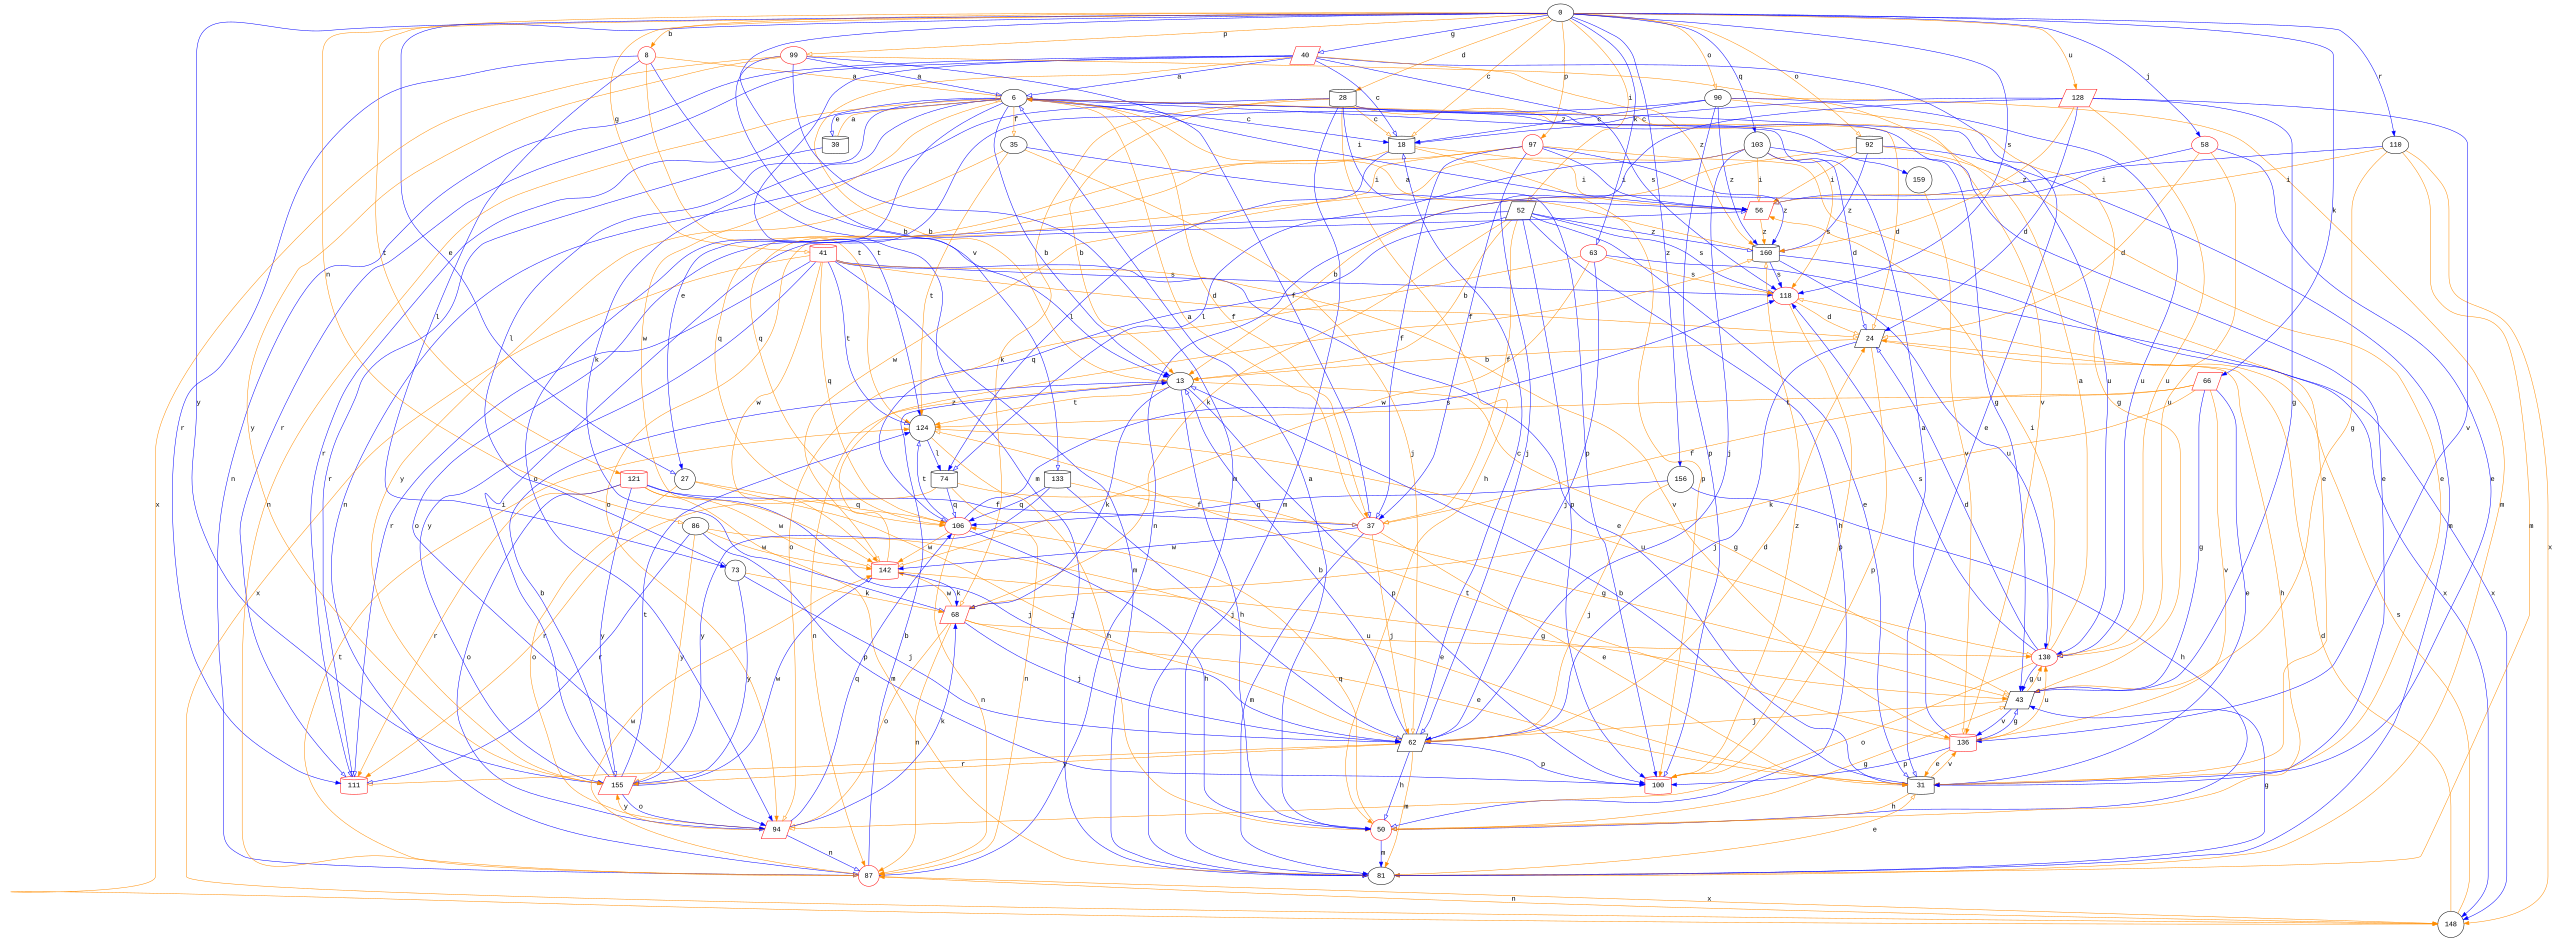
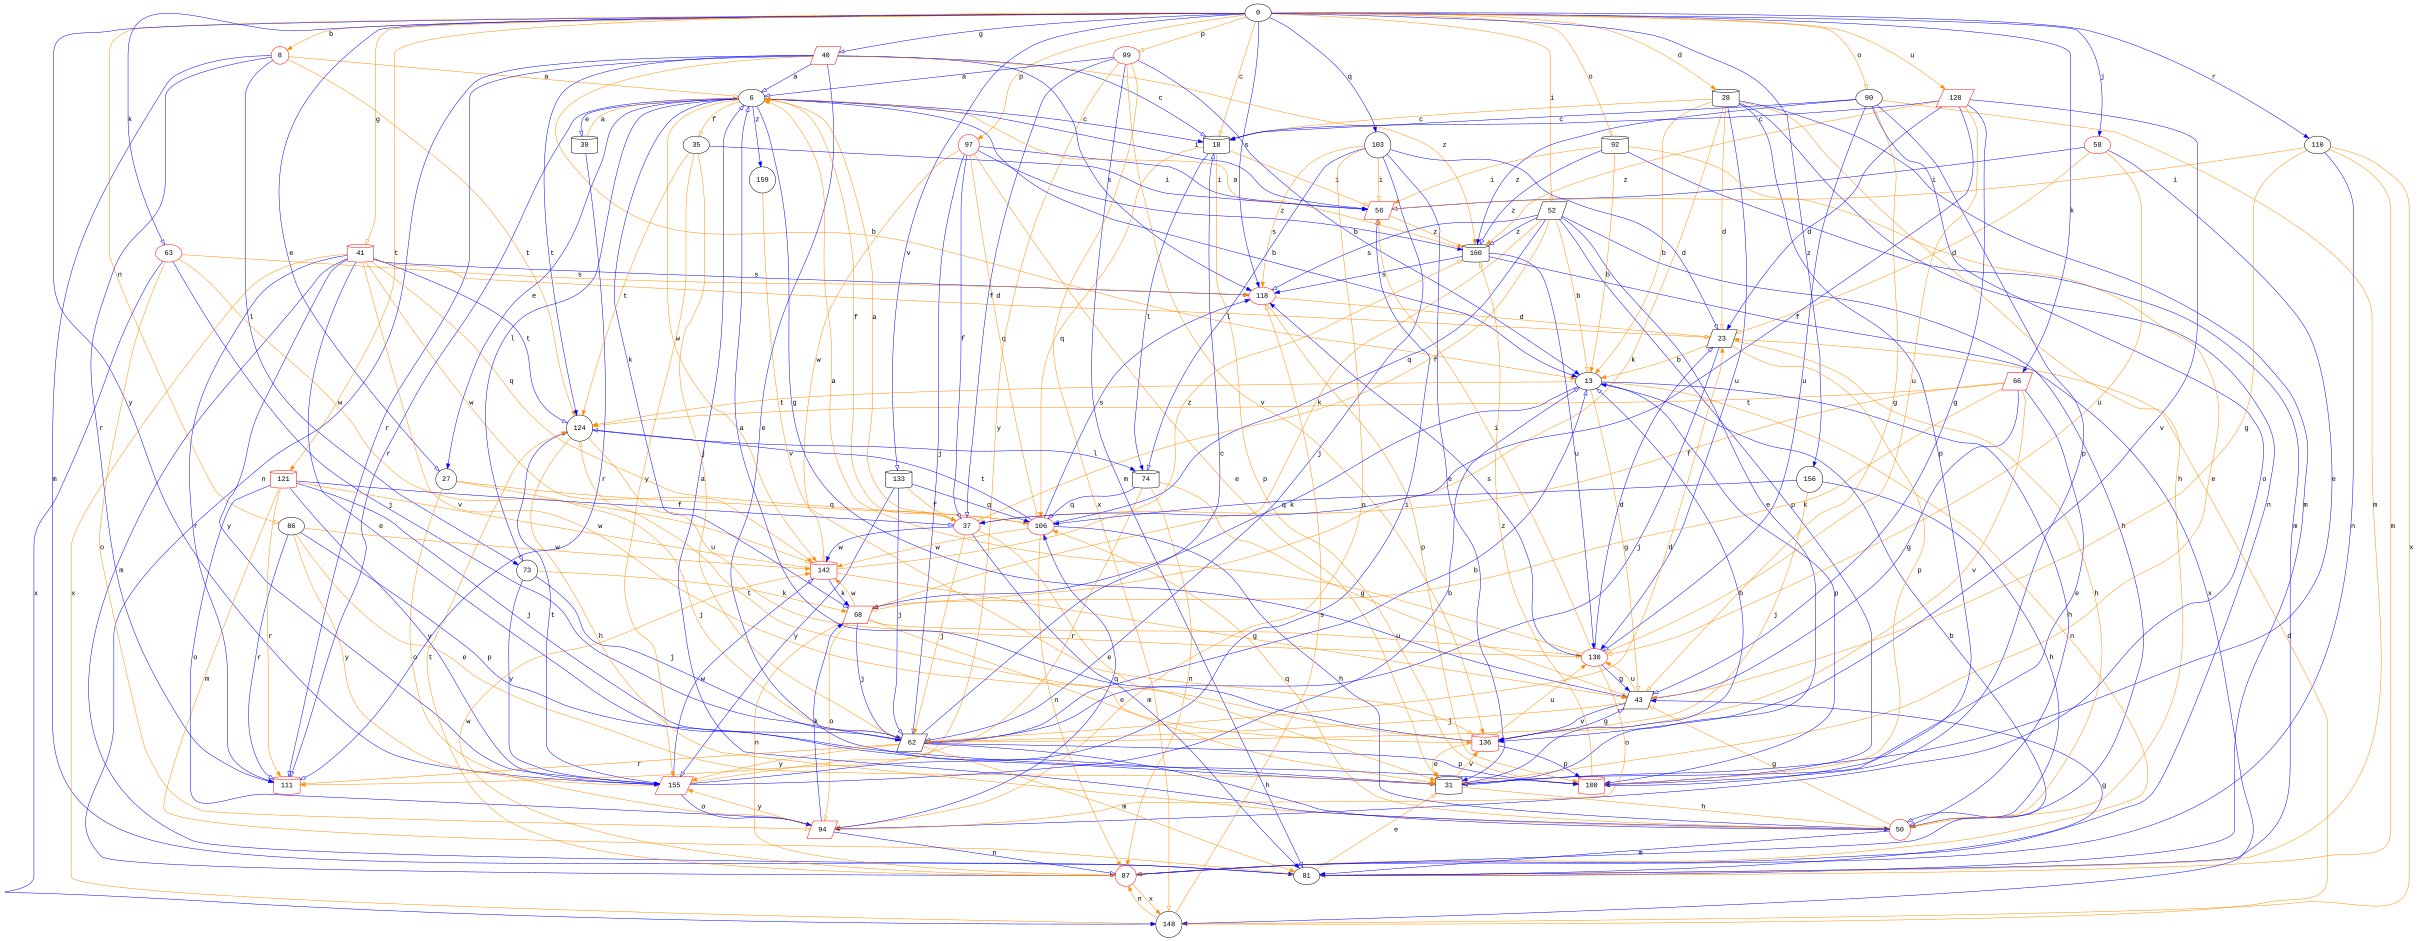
  strict digraph {
    fontname="Liberation Mono"
    node [color=black fontname="Liberation Mono" shape=ellipse]
    edge [arrowhead=normal color=blue fontname="Liberation Mono"]
    8 [color=red shape=circle]
    0
    18 [shape=cylinder]
    n4 [label=28 shape=cylinder]
    27 [shape=circle]
    40 [color=red shape=parallelogram]
    41 [color=red shape=cylinder]
    52 [shape=parallelogram]
    58 [color=red]
    63 [color=red]
    66 [color=red shape=parallelogram]
    86
    90
    92 [shape=cylinder]
    97 [color=red shape=circle]
    99 [color=red]
    103 [shape=circle]
    110
    118 [color=red]
    121 [color=red shape=cylinder]
    128 [color=red shape=parallelogram]
    133 [shape=cylinder]
    155 [color=red shape=parallelogram]
    156 [shape=circle]
    6
    73 [shape=circle]
    111 [color=red shape=cylinder]
    81
    124 [shape=circle]
    56 [color=red shape=parallelogram]
    100 [color=red shape=cylinder]
    74 [shape=cylinder]
    106 [color=red]
    13
    68 [color=red shape=parallelogram]
    87 [color=red shape=circle]
    50 [color=red shape=circle]
-   24 [shape=parallelogram]
+   24 [shape=parallelogram label=23]
    130 [color=red]
    62 [shape=parallelogram]
    94 [color=red shape=parallelogram]
    31 [shape=cylinder]
    160 [shape=cylinder]
    142 [color=red shape=cylinder]
    136 [color=red shape=cylinder]
    148 [shape=circle]
    37 [color=red]
    43 [shape=parallelogram]
    30 [shape=cylinder]
    35
    159 [shape=circle]
    8 -> 6 [arrowhead=onormal color=darkorange label=a]
    8 -> 73 [label=l]
    8 -> 111 [label=r]
    8 -> 81 [label=m]
    8 -> 124 [color=darkorange label=t]
    0 -> 8 [color=darkorange label=b]
    0 -> 18 [arrowhead=onormal color=darkorange label=c]
    0 -> n4 [color=darkorange label=d]
    0 -> 27 [arrowhead=onormal label=e]
    0 -> 40 [arrowhead=onormal label=g]
    0 -> 41 [arrowhead=onormal color=darkorange label=g]
    0 -> 52 [arrowhead=onormal color=darkorange label=i]
    0 -> 58 [label=j]
    0 -> 63 [arrowhead=onormal label=k]
    0 -> 66 [label=k]
    0 -> 86 [arrowhead=onormal color=darkorange label=n]
    0 -> 90 [arrowhead=onormal color=darkorange label=o]
    0 -> 92 [arrowhead=onormal color=darkorange label=o]
    0 -> 97 [color=darkorange label=p]
    0 -> 99 [arrowhead=onormal color=darkorange label=p]
    0 -> 103 [label=q]
    0 -> 110 [label=r]
    0 -> 118 [label=s]
    0 -> 121 [color=darkorange label=t]
    0 -> 128 [color=darkorange label=u]
    0 -> 133 [arrowhead=onormal label=v]
    0 -> 155 [label=y]
    0 -> 156 [label=z]
    18 -> 56 [arrowhead=onormal color=darkorange label=i]
    18 -> 100 [color=darkorange label=p]
    18 -> 74 [label=l]
    18 -> 106 [color=darkorange label=q]
    n4 -> 18 [arrowhead=onormal color=darkorange label=c]
    n4 -> 81 [label=m]
    n4 -> 100 [label=p]
    n4 -> 13 [color=darkorange label=b]
    n4 -> 68 [arrowhead=onormal color=darkorange label=k]
    n4 -> 87 [arrowhead=onormal label=n]
    n4 -> 50 [color=darkorange label=h]
    n4 -> 24 [arrowhead=onormal color=darkorange label=d]
    n4 -> 130 [label=u]
    27 -> 106 [color=darkorange label=q]
    27 -> 62 [arrowhead=onormal color=darkorange label=j]
    27 -> 94 [arrowhead=onormal color=darkorange label=o]
    40 -> 18 [arrowhead=onormal label=c]
    40 -> 118 [label=s]
    40 -> 6 [arrowhead=onormal label=a]
    40 -> 111 [arrowhead=onormal label=r]
    40 -> 124 [label=t]
    40 -> 13 [color=darkorange label=b]
    40 -> 87 [arrowhead=onormal label=n]
    40 -> 31 [arrowhead=onormal label=e]
    40 -> 160 [color=darkorange label=z]
    41 -> 118 [label=s]
    41 -> 155 [label=y]
    41 -> 111 [arrowhead=onormal label=r]
    41 -> 81 [arrowhead=onormal label=m]
    41 -> 124 [arrowhead=onormal label=t]
    41 -> 106 [arrowhead=onormal color=darkorange label=q]
    41 -> 24 [arrowhead=onormal color=darkorange label=d]
    41 -> 31 [label=e]
    41 -> 142 [color=darkorange label=w]
    41 -> 136 [color=darkorange label=v]
    41 -> 148 [color=darkorange label=x]
    52 -> 118 [arrowhead=onormal label=s]
    52 -> 100 [label=p]
    52 -> 106 [arrowhead=onormal label=q]
    52 -> 13 [arrowhead=onormal color=darkorange label=b]
    52 -> 68 [color=darkorange label=k]
    52 -> 50 [arrowhead=onormal label=h]
-   52 -> 94 [label=o]
    52 -> 31 [arrowhead=onormal label=e]
    52 -> 160 [arrowhead=onormal label=z]
    52 -> 37 [arrowhead=onormal color=darkorange label=f]
    58 -> 56 [arrowhead=onormal label=i]
    58 -> 24 [arrowhead=onormal color=darkorange label=d]
    58 -> 130 [arrowhead=onormal color=darkorange label=u]
    58 -> 31 [label=e]
    63 -> 118 [color=darkorange label=s]
    63 -> 62 [label=j]
    63 -> 94 [arrowhead=onormal color=darkorange label=o]
    63 -> 142 [arrowhead=onormal color=darkorange label=w]
    63 -> 148 [label=x]
    66 -> 124 [color=darkorange label=t]
    66 -> 68 [arrowhead=onormal color=darkorange label=k]
    66 -> 31 [label=e]
    66 -> 136 [color=darkorange label=v]
    66 -> 37 [arrowhead=onormal color=darkorange label=f]
    66 -> 43 [arrowhead=onormal label=g]
    86 -> 155 [arrowhead=onormal color=darkorange label=y]
    86 -> 111 [arrowhead=onormal label=r]
    86 -> 100 [label=p]
    86 -> 31 [color=darkorange label=e]
    86 -> 142 [color=darkorange label=w]
    90 -> 18 [label=c]
    90 -> 81 [color=darkorange label=m]
    90 -> 100 [arrowhead=onormal label=p]
    90 -> 130 [arrowhead=onormal label=u]
    90 -> 94 [label=o]
    90 -> 160 [label=z]
    90 -> 43 [arrowhead=onormal color=darkorange label=g]
    92 -> 81 [arrowhead=onormal label=m]
    92 -> 56 [color=darkorange label=i]
    92 -> 13 [color=darkorange label=b]
    92 -> 31 [color=darkorange label=e]
    92 -> 160 [arrowhead=onormal label=z]
    97 -> 56 [arrowhead=onormal label=i]
    97 -> 106 [arrowhead=onormal color=darkorange label=q]
    97 -> 62 [arrowhead=onormal label=j]
    97 -> 31 [color=darkorange label=e]
    97 -> 160 [label=z]
    97 -> 142 [arrowhead=onormal color=darkorange label=w]
    97 -> 37 [arrowhead=onormal label=f]
    99 -> 155 [arrowhead=onormal color=darkorange label=y]
    99 -> 6 [arrowhead=onormal label=a]
    99 -> 81 [arrowhead=onormal label=m]
    99 -> 13 [label=b]
    99 -> 136 [color=darkorange label=v]
    99 -> 148 [arrowhead=onormal color=darkorange label=x]
    99 -> 37 [arrowhead=onormal label=f]
    103 -> 118 [color=darkorange label=s]
    103 -> 56 [arrowhead=onormal color=darkorange label=i]
    103 -> 74 [arrowhead=onormal label=l]
    103 -> 24 [arrowhead=onormal label=d]
    103 -> 62 [arrowhead=onormal label=j]
    103 -> 94 [color=darkorange label=o]
    103 -> 31 [label=e]
    110 -> 81 [arrowhead=onormal color=darkorange label=m]
    110 -> 56 [arrowhead=onormal color=darkorange label=i]
    110 -> 87 [arrowhead=onormal label=n]
    110 -> 148 [color=darkorange label=x]
    110 -> 43 [color=darkorange label=g]
    118 -> 100 [color=darkorange label=p]
    118 -> 24 [arrowhead=onormal color=darkorange label=d]
    121 -> 155 [arrowhead=onormal label=y]
    121 -> 111 [color=darkorange label=r]
    121 -> 81 [arrowhead=onormal color=darkorange label=m]
    121 -> 62 [label=j]
    121 -> 94 [arrowhead=onormal label=o]
    121 -> 142 [arrowhead=onormal color=darkorange label=w]
    121 -> 37 [arrowhead=onormal label=f]
    128 -> 18 [arrowhead=onormal label=c]
    128 -> 24 [label=d]
    128 -> 130 [arrowhead=onormal color=darkorange label=u]
    128 -> 160 [color=darkorange label=z]
    128 -> 136 [label=v]
    128 -> 37 [label=f]
    128 -> 43 [arrowhead=onormal label=g]
    133 -> 155 [arrowhead=onormal label=y]
    133 -> 106 [label=q]
    133 -> 62 [arrowhead=onormal label=j]
    133 -> 37 [arrowhead=onormal color=darkorange label=f]
    155 -> 124 [label=t]
    155 -> 56 [arrowhead=onormal label=i]
    155 -> 13 [arrowhead=onormal label=b]
    155 -> 94 [label=o]
    155 -> 142 [arrowhead=onormal label=w]
    156 -> 106 [label=q]
    156 -> 50 [arrowhead=onormal label=h]
    156 -> 62 [arrowhead=onormal color=darkorange label=j]
    6 -> 18 [label=c]
    6 -> 27 [label=e]
    6 -> 73 [arrowhead=onormal label=l]
    6 -> 111 [arrowhead=onormal label=r]
    6 -> 56 [arrowhead=onormal label=i]
    6 -> 13 [label=b]
    6 -> 68 [arrowhead=onormal label=k]
-   6 -> 87 [arrowhead=onormal color=darkorange label=n]
    6 -> 142 [color=darkorange label=w]
    6 -> 37 [color=darkorange label=f]
    6 -> 43 [label=g]
    6 -> 30 [arrowhead=onormal label=e]
    6 -> 35 [arrowhead=onormal color=darkorange label=f]
    6 -> 159 [label=z]
    73 -> 155 [label=y]
    73 -> 68 [color=darkorange label=k]
    73 -> 62 [label=j]
    81 -> 31 [arrowhead=onormal color=darkorange label=e]
    81 -> 43 [label=g]
    124 -> 74 [label=l]
    124 -> 50 [color=darkorange label=h]
    124 -> 130 [arrowhead=onormal color=darkorange label=u]
    56 -> 160 [color=darkorange label=z]
    100 -> 160 [arrowhead=onormal color=darkorange label=z]
    74 -> 111 [color=darkorange label=r]
    74 -> 106 [arrowhead=onormal label=q]
    74 -> 87 [color=darkorange label=n]
    74 -> 43 [arrowhead=onormal color=darkorange label=g]
    106 -> 118 [label=s]
    106 -> 124 [arrowhead=onormal label=t]
    106 -> 87 [color=darkorange label=n]
    106 -> 50 [label=h]
    106 -> 142 [color=darkorange label=w]
    13 -> 124 [color=darkorange label=t]
    13 -> 100 [label=p]
    13 -> 68 [arrowhead=onormal label=k]
    13 -> 87 [color=darkorange label=n]
    13 -> 50 [arrowhead=onormal label=h]
    13 -> 43 [arrowhead=onormal color=darkorange label=g]
    68 -> 87 [color=darkorange label=n]
    68 -> 130 [color=darkorange label=u]
    68 -> 62 [label=j]
    68 -> 94 [arrowhead=onormal color=darkorange label=o]
    68 -> 31 [color=darkorange label=e]
    68 -> 142 [color=darkorange label=w]
    87 -> 124 [color=darkorange label=t]
    87 -> 13 [label=b]
    87 -> 142 [color=darkorange label=w]
    87 -> 148 [color=darkorange label=x]
    50 -> 6 [arrowhead=onormal label=a]
    50 -> 81 [label=m]
    50 -> 106 [color=darkorange label=q]
    50 -> 43 [arrowhead=onormal color=darkorange label=g]
    24 -> 100 [arrowhead=onormal color=darkorange label=p]
    24 -> 13 [color=darkorange label=b]
    24 -> 50 [arrowhead=onormal color=darkorange label=h]
    24 -> 62 [label=j]
    130 -> 118 [label=s]
    130 -> 6 [color=darkorange label=a]
    130 -> 56 [color=darkorange label=i]
    130 -> 24 [arrowhead=onormal label=d]
    130 -> 94 [arrowhead=onormal color=darkorange label=o]
    130 -> 43 [label=g]
    62 -> 18 [arrowhead=onormal label=c]
    62 -> 155 [color=darkorange label=y]
    62 -> 111 [arrowhead=onormal color=darkorange label=r]
    62 -> 81 [color=darkorange label=m]
    62 -> 100 [arrowhead=onormal label=p]
    62 -> 13 [arrowhead=onormal label=b]
    62 -> 50 [arrowhead=onormal label=h]
    62 -> 24 [color=darkorange label=d]
    94 -> 155 [color=darkorange label=y]
    94 -> 106 [label=q]
    94 -> 68 [label=k]
    94 -> 87 [arrowhead=onormal label=n]
    31 -> 13 [arrowhead=onormal label=b]
    31 -> 50 [arrowhead=onormal color=darkorange label=h]
    31 -> 136 [color=darkorange label=v]
    160 -> 118 [label=s]
    160 -> 6 [color=darkorange label=a]
    160 -> 130 [label=u]
    160 -> 148 [label=x]
    142 -> 68 [label=k]
    142 -> 160 [arrowhead=onormal color=darkorange label=z]
    142 -> 43 [color=darkorange label=g]
    136 -> 6 [arrowhead=onormal label=a]
    136 -> 124 [arrowhead=onormal color=darkorange label=t]
    136 -> 100 [label=p]
    136 -> 130 [color=darkorange label=u]
    136 -> 31 [color=darkorange label=e]
    136 -> 43 [arrowhead=onormal label=g]
    148 -> 118 [arrowhead=onormal color=darkorange label=s]
    148 -> 87 [color=darkorange label=n]
    148 -> 24 [color=darkorange label=d]
    37 -> 6 [color=darkorange label=a]
    37 -> 81 [label=m]
    37 -> 62 [color=darkorange label=j]
    37 -> 31 [color=darkorange label=e]
    37 -> 142 [label=w]
    43 -> 130 [color=darkorange label=u]
    43 -> 62 [color=darkorange label=j]
    43 -> 136 [label=v]
    30 -> 6 [arrowhead=onormal color=darkorange label=a]
    30 -> 111 [arrowhead=onormal label=r]
    35 -> 155 [color=darkorange label=y]
    35 -> 124 [color=darkorange label=t]
    35 -> 56 [label=i]
    35 -> 62 [arrowhead=onormal color=darkorange label=j]
    159 -> 136 [arrowhead=onormal color=darkorange label=v]
  }
